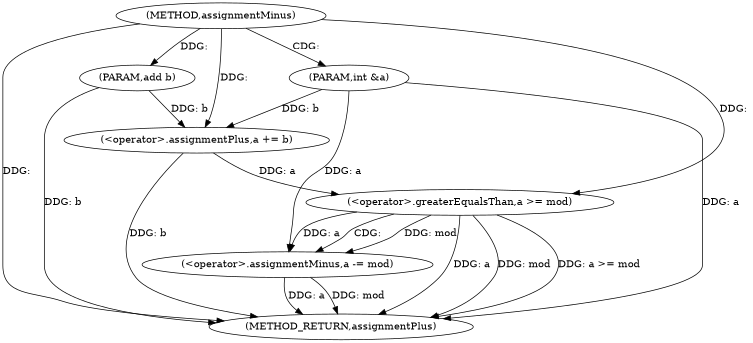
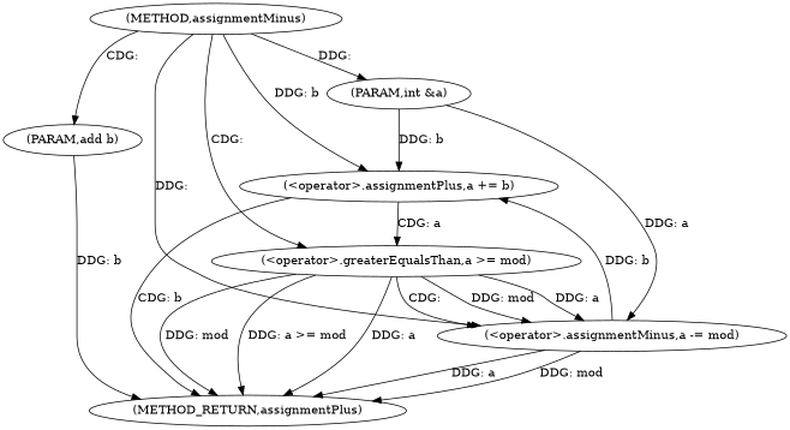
  digraph {
    n1 [label="(METHOD,assignmentMinus)"]
    n2 [label="(PARAM,int &a)"]
    n3 [label="(PARAM,add b)"]
    n4 [label="(<operator>.assignmentPlus,a += b)"]
    n5 [label="(<operator>.greaterEqualsThan,a >= mod)"]
    n6 [label="(<operator>.assignmentMinus,a -= mod)"]
    n7 [label="(METHOD_RETURN,assignmentPlus)"]
-   n1 -> n2 [label="CDG: "]
-   n1 -> n3 [label="DDG: "]
-   n1 -> n4 [label="DDG: "]
-   n1 -> n5 [label="DDG: "]
-   n1 -> n7 [label="DDG: "]
+   n1 -> n2 [label="DDG: "]
+   n1 -> n3 [label="CDG: "]
+   n1 -> n4 [label="DDG: b"]
+   n1 -> n5 [label="CDG: "]
+   n1 -> n6 [label="DDG: "]
    n2 -> n4 [label="DDG: b"]
    n2 -> n6 [label="DDG: a"]
-   n2 -> n7 [label="DDG: a"]
-   n3 -> n4 [label="DDG: b"]
+   n6 -> n4 [label="DDG: b"]
    n3 -> n7 [label="DDG: b"]
-   n4 -> n5 [label="DDG: a"]
-   n4 -> n7 [label="DDG: b"]
+   n4 -> n5 [label="CDG: a"]
+   n4 -> n7 [label="CDG: b"]
    n5 -> n6 [label="DDG: mod"]
    n5 -> n6 [label="DDG: a"]
    n5 -> n6 [label="CDG: "]
    n5 -> n7 [label="DDG: a"]
    n5 -> n7 [label="DDG: mod"]
    n5 -> n7 [label="DDG: a >= mod"]
    n6 -> n7 [label="DDG: a"]
    n6 -> n7 [label="DDG: mod"]
  }
